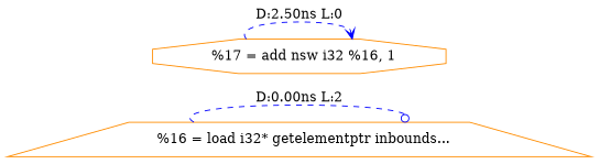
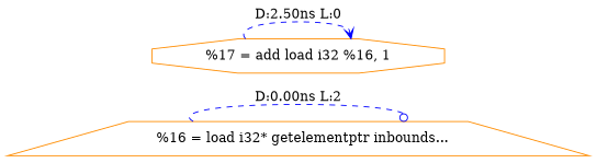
  digraph {
    rankdir=LR
    node [color=darkorange]
    edge [color=blue style=dashed]
    n1 [label="  %16 = load i32* getelementptr inbounds..." shape=trapezium]
-   n2 [label="  %17 = add nsw i32 %16, 1" shape=octagon]
+   n2 [label="%17 = add load i32 %16, 1" shape=octagon]
    n1 -> n1 [label="D:0.00ns L:2" arrowhead=odot]
    n2 -> n2 [label="D:2.50ns L:0" arrowhead=vee]
  }
